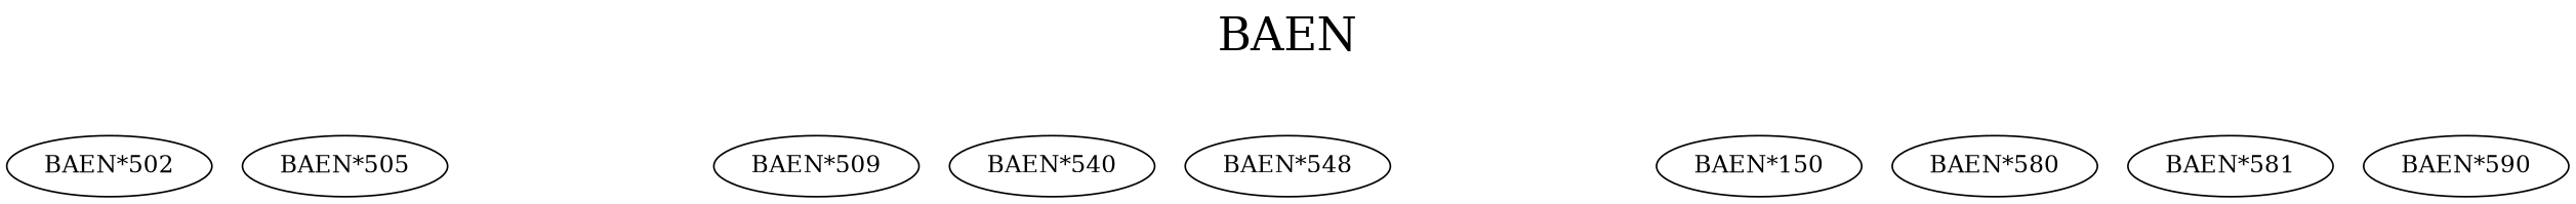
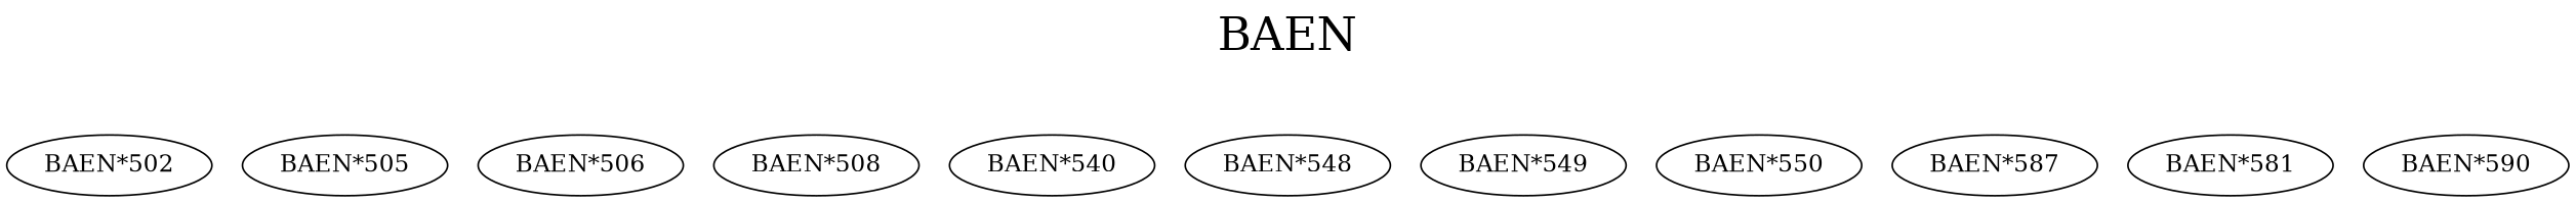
  digraph {
    fontsize=27
    label=BAEN
    labelloc=t
    "BAEN*502"
    "BAEN*505"
-   "BAEN*509"
+   "BAEN*506"
+   "BAEN*509" [label="BAEN*508"]
    "BAEN*540"
    "BAEN*548"
-   "BAEN*550" [label="BAEN*150"]
-   "BAEN*580"
+   "BAEN*549"
+   "BAEN*550"
+   "BAEN*580" [label="BAEN*587"]
    "BAEN*581"
    "BAEN*590"
  }
